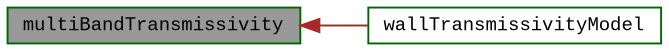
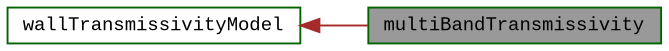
  digraph {
    rankdir=LR
    fontname="Liberation Mono"
    node [color=darkgreen fontname="Liberation Mono" fontsize=10 shape=box style=filled]
    n1 [fillcolor=grey60 fontcolor=black height=0.2 label=multiBandTransmissivity width=0.4]
    n2 [fillcolor=white height=0.2 label=wallTransmissivityModel width=0.4]
-   n1 -> n2 [color=brown dir=back fontname="Liberation Mono" fontsize=10 labelfontname=Helvetica labelfontsize=10 style=solid]
+   n2 -> n1 [color=brown dir=back fontname="Liberation Mono" fontsize=10 labelfontname=Helvetica labelfontsize=10 style=solid]
  }
